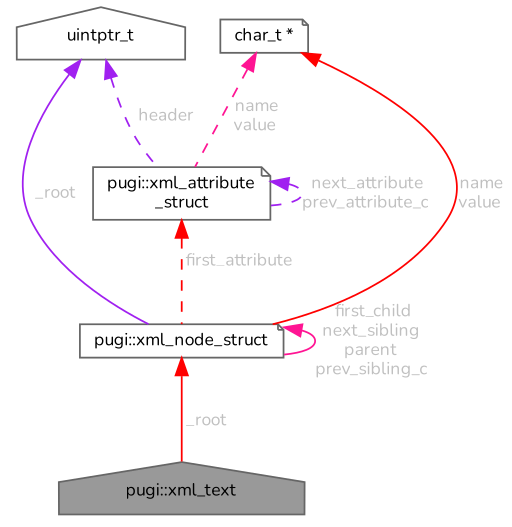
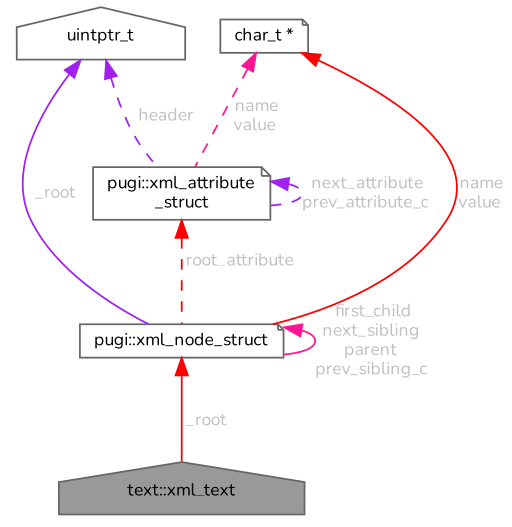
  digraph {
    fontname=Nunito
    node [color=gray40 fillcolor=white fontname=Nunito fontsize=10 shape=note style=filled]
    edge [color=red dir=back fontcolor=grey fontname=Nunito fontsize=10 labelfontname=Helvetica labelfontsize=10 style=solid]
-   n1 [fillcolor=grey60 fontcolor=black height=0.2 label="pugi::xml_text" shape=house width=0.4]
+   n1 [fillcolor=grey60 fontcolor=black height=0.2 label="text::xml_text" shape=house width=0.4]
    n2 [height=0.2 label="pugi::xml_node_struct" width=0.4]
    n3 [height=0.2 label=uintptr_t shape=house width=0.4]
    n4 [height=0.2 label="pugi::xml_attribute\l_struct" width=0.4]
    n5 [height=0.2 label="char_t *" width=0.4]
    n2 -> n1 [label=" _root"]
    n2 -> n2 [color=deeppink label=" first_child\nnext_sibling\nparent\nprev_sibling_c"]
    n3 -> n2 [color=purple label=" _root"]
    n3 -> n4 [color=purple label=" header" style=dashed]
-   n4 -> n2 [label=" first_attribute" style=dashed]
+   n4 -> n2 [label=" root_attribute" style=dashed]
    n4 -> n4 [color=purple label=" next_attribute\nprev_attribute_c" style=dashed]
    n5 -> n2 [label=" name\nvalue"]
    n5 -> n4 [color=deeppink label=" name\nvalue" style=dashed]
  }
